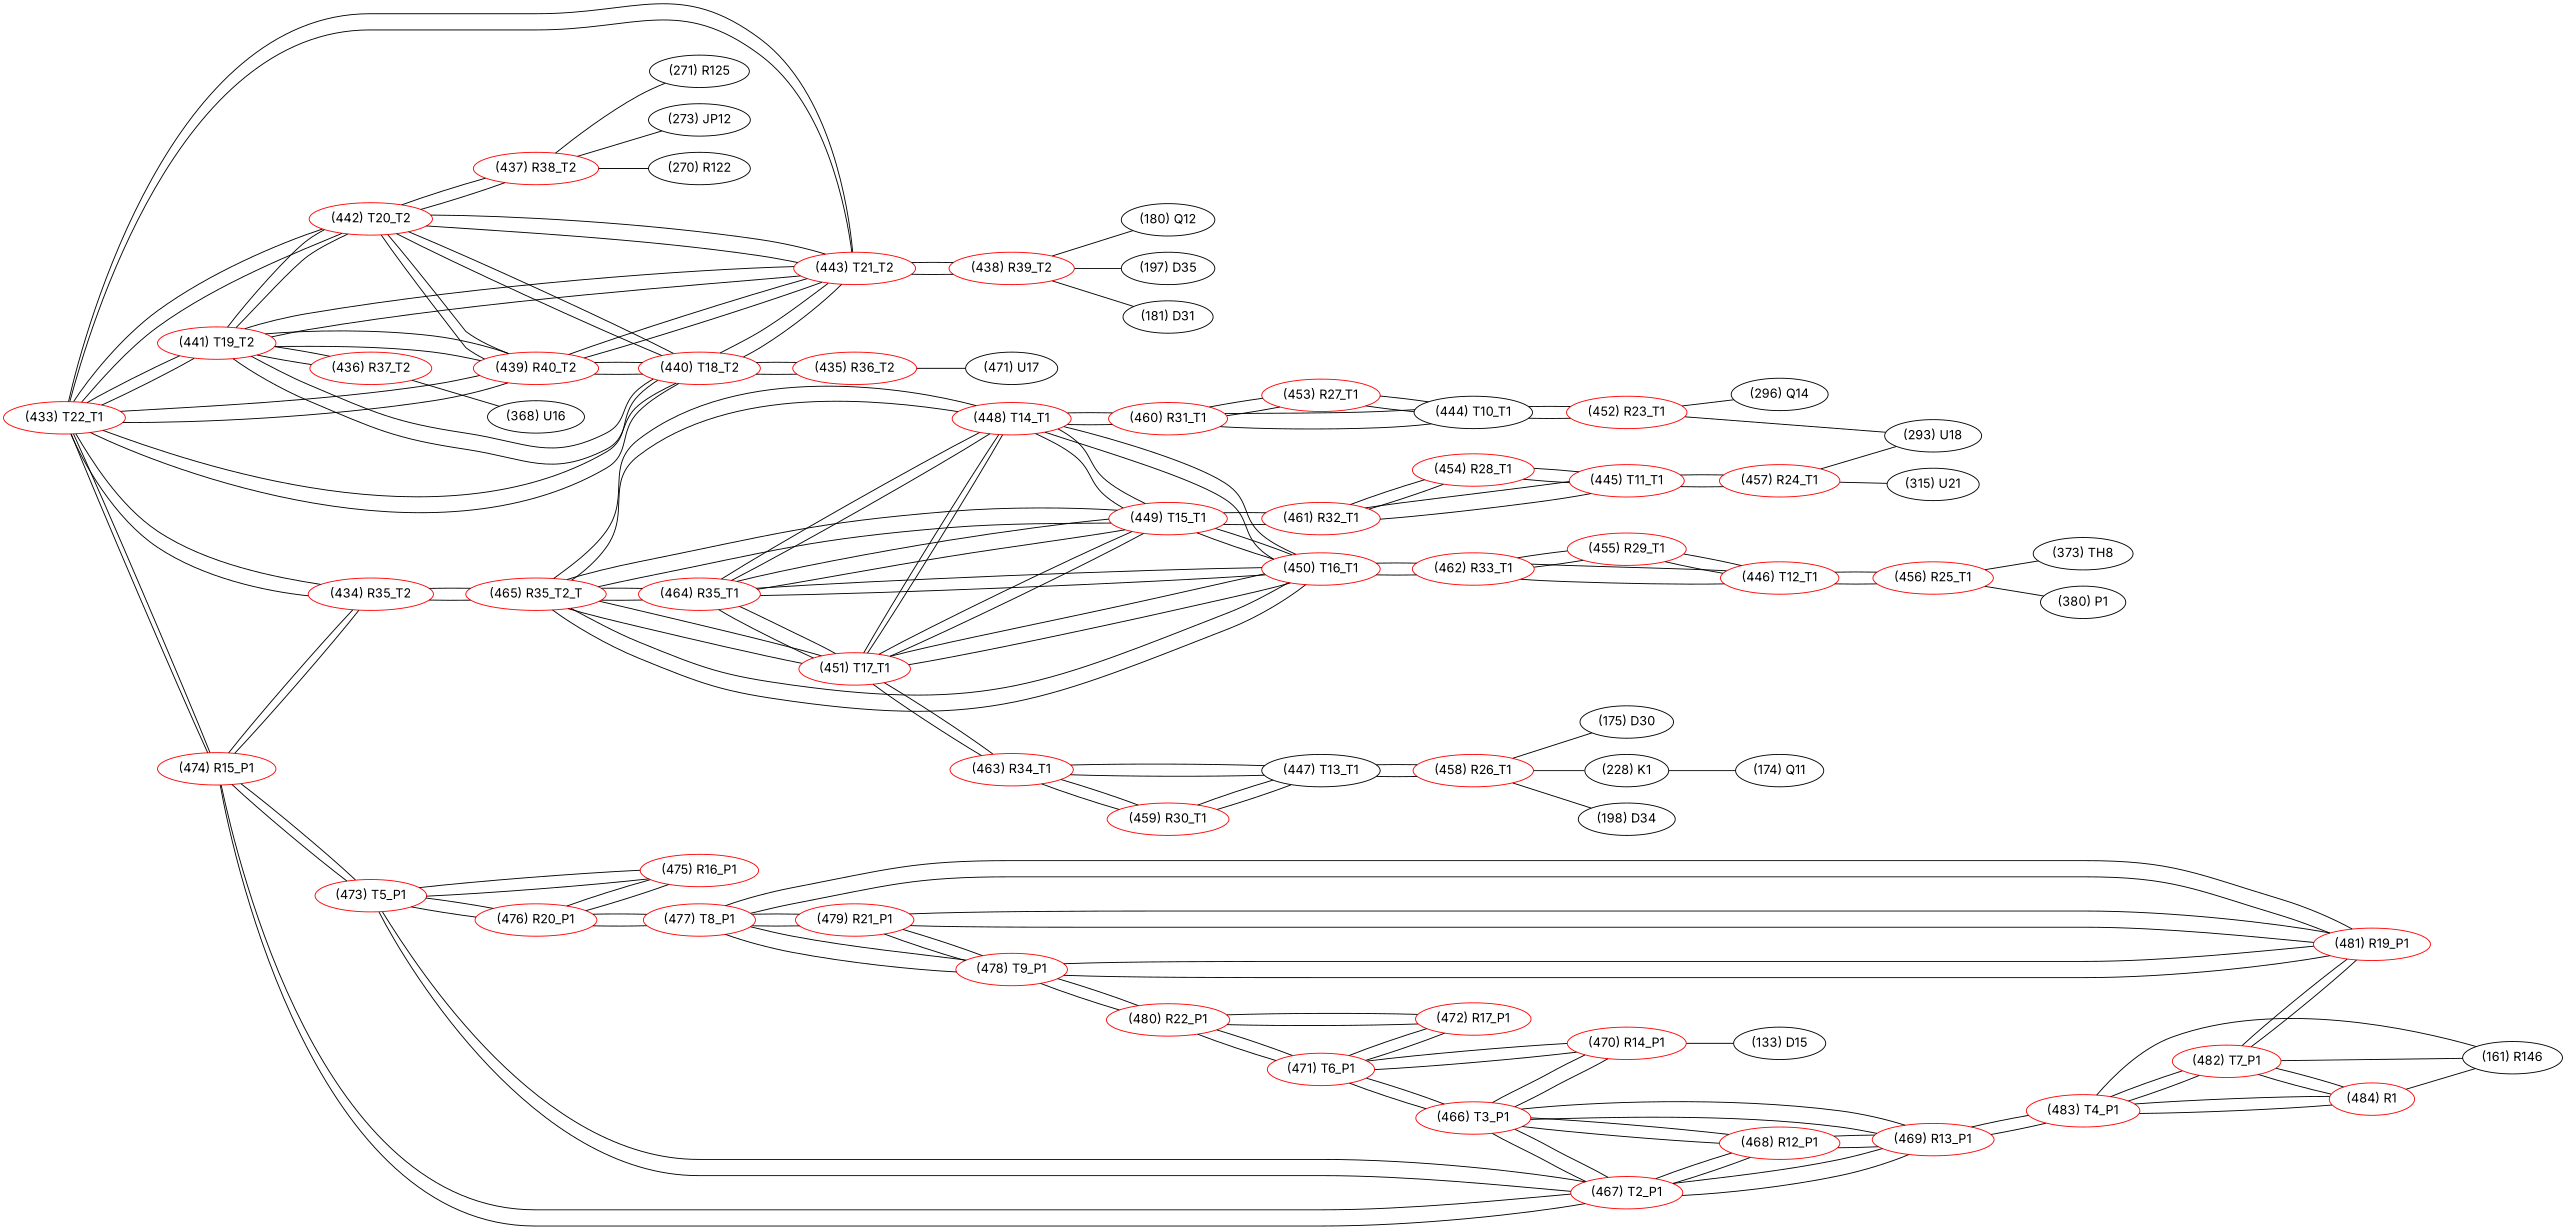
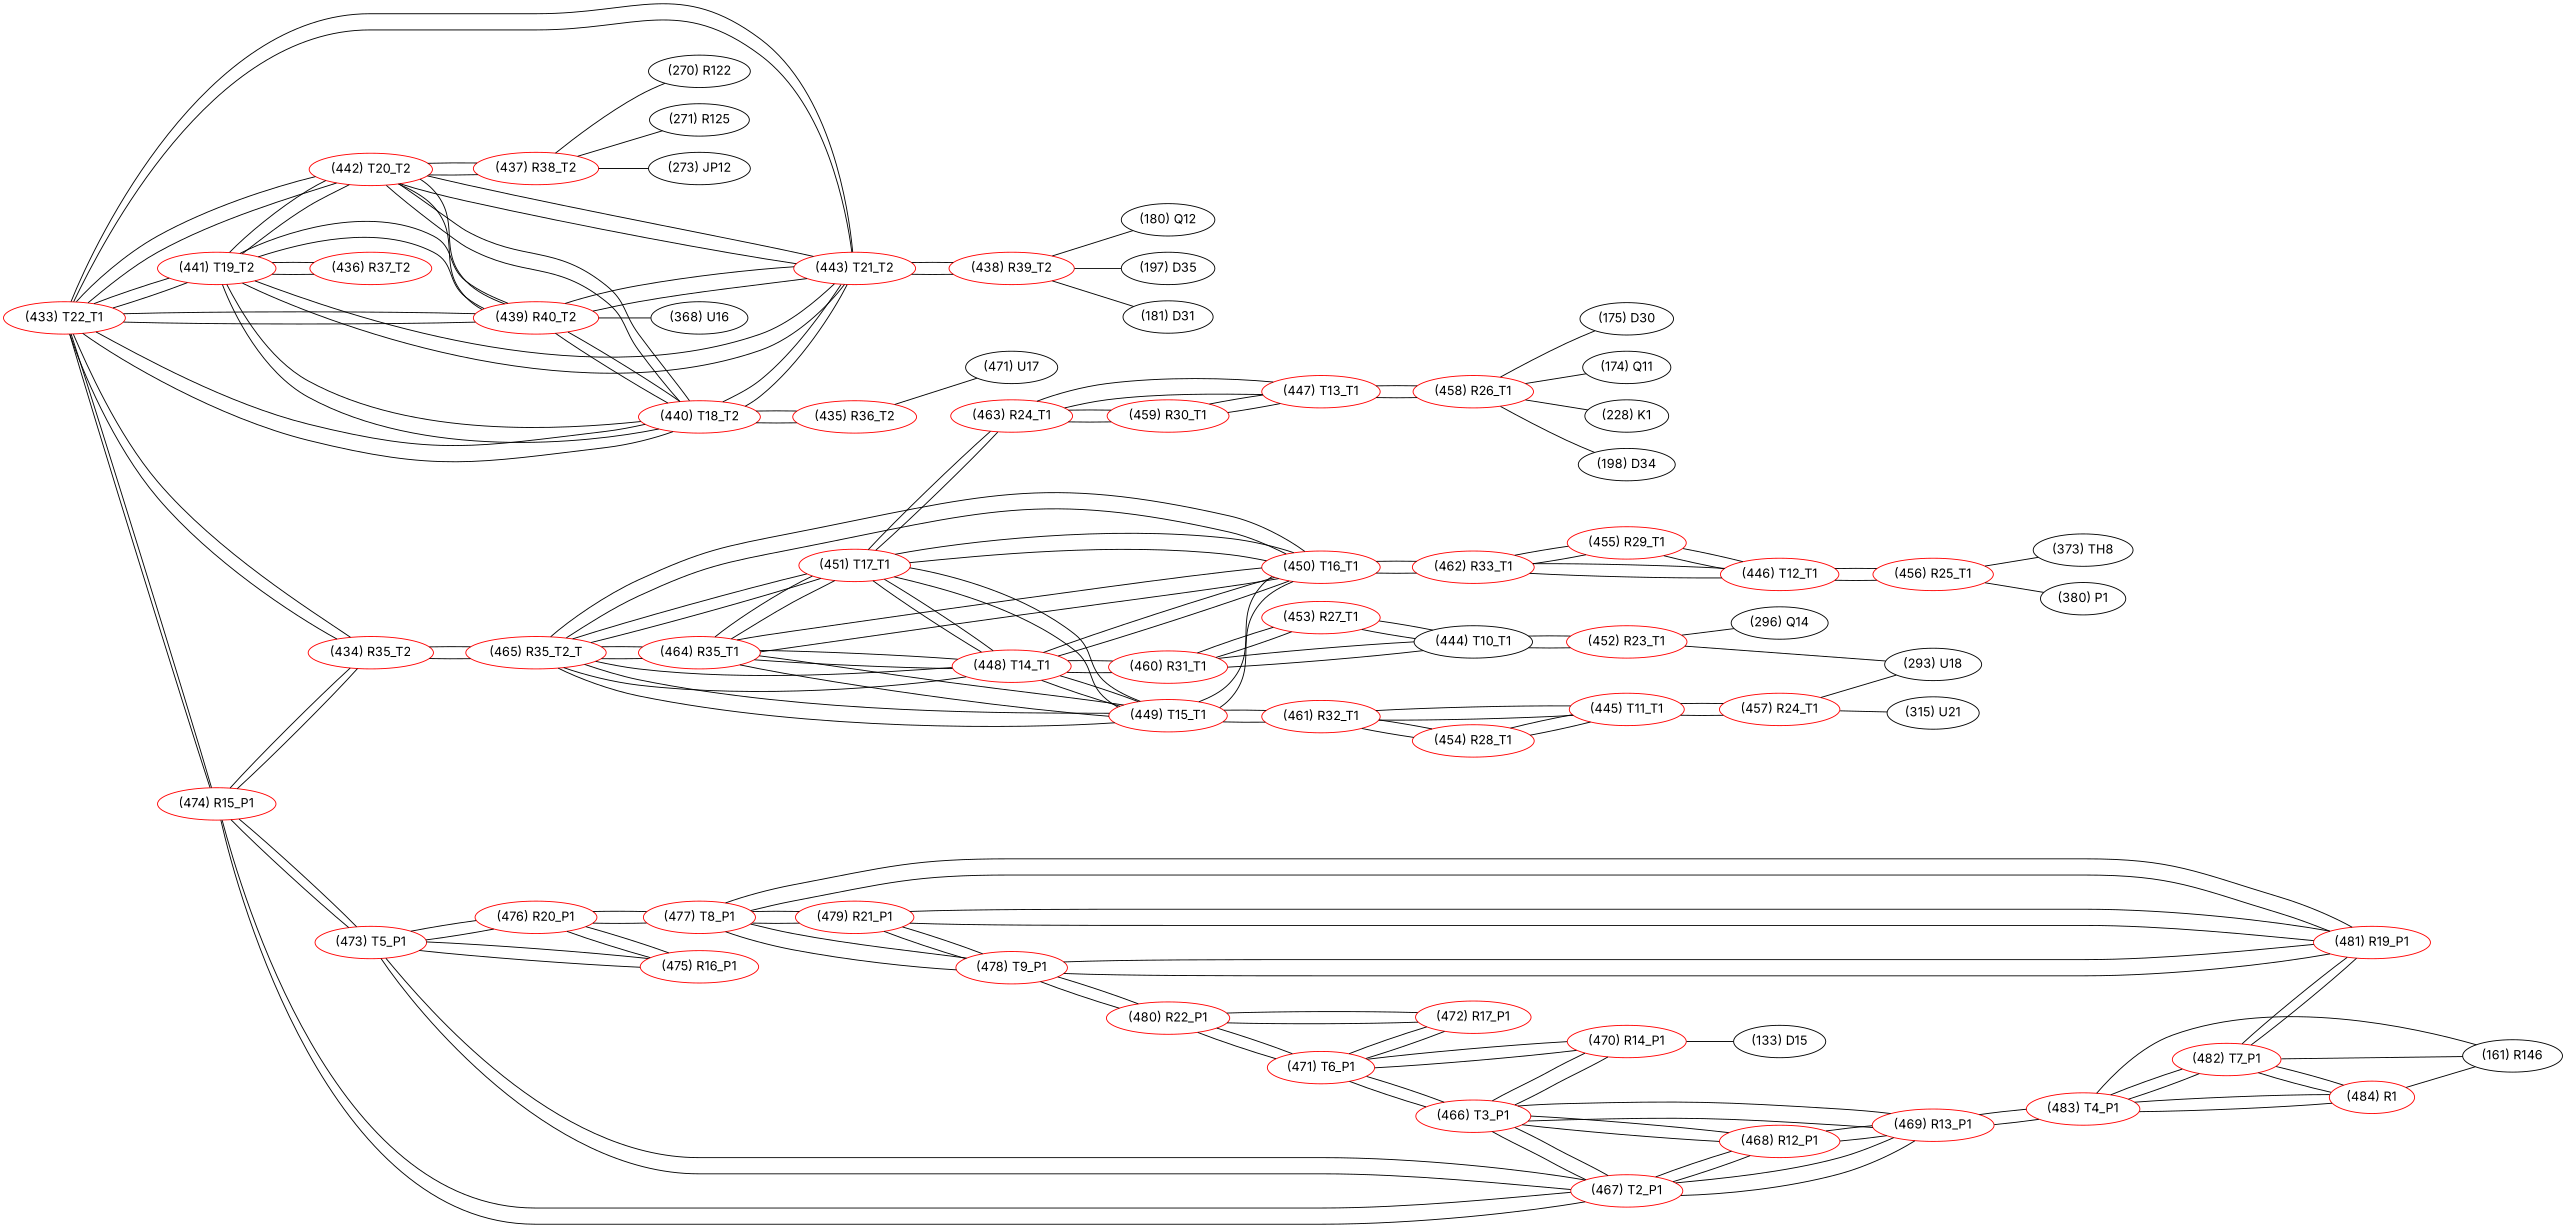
  graph {
    fontname=Inter
    rankdir=LR
    node [color=red fontname=Inter]
    edge [fontname=Inter]
    n1 [label="(433) T22_T1"]
    n2 [label="(441) T19_T2"]
    n3 [label="(442) T20_T2"]
    n4 [label="(443) T21_T2"]
    n5 [label="(440) T18_T2"]
    n6 [label="(439) R40_T2"]
    n7 [label="(474) R15_P1"]
    n8 [label="(434) R35_T2"]
    n9 [label="(436) R37_T2"]
    n10 [label="(437) R38_T2"]
    n11 [label="(438) R39_T2"]
    n12 [label="(435) R36_T2"]
    n13 [label="(467) T2_P1"]
    n14 [label="(473) T5_P1"]
    n15 [label="(465) R35_T2_T"]
    n16 [label="(368) U16" color=""]
    n17 [label="(270) R122" color=""]
    n18 [label="(271) R125" color=""]
    n19 [label="(273) JP12" color=""]
    n20 [label="(181) D31" color=""]
    n21 [label="(180) Q12" color=""]
    n22 [label="(197) D35" color=""]
    n23 [label="(471) U17" color=""]
    n24 [label="(466) T3_P1"]
    n25 [label="(469) R13_P1"]
    n26 [label="(468) R12_P1"]
    n27 [label="(475) R16_P1"]
    n28 [label="(476) R20_P1"]
    n29 [label="(448) T14_T1"]
    n30 [label="(449) T15_T1"]
    n31 [label="(450) T16_T1"]
    n32 [label="(451) T17_T1"]
    n33 [label="(464) R35_T1"]
    n34 [label="(460) R31_T1"]
    n35 [label="(461) R32_T1"]
    n36 [label="(462) R33_T1"]
-   n37 [label="(463) R34_T1"]
+   n37 [label="(463) R24_T1"]
    n38 [color=black label="(444) T10_T1"]
    n39 [label="(452) R23_T1"]
    n40 [label="(453) R27_T1"]
    n41 [label="(293) U18" color=""]
    n42 [label="(296) Q14" color=""]
    n43 [label="(445) T11_T1"]
    n44 [label="(457) R24_T1"]
    n45 [label="(454) R28_T1"]
    n46 [label="(315) U21" color=""]
    n47 [label="(446) T12_T1"]
    n48 [label="(455) R29_T1"]
    n49 [label="(456) R25_T1"]
    n50 [label="(373) TH8" color=""]
    n51 [label="(380) P1" color=""]
-   n52 [color=black label="(447) T13_T1"]
+   n52 [label="(447) T13_T1"]
    n53 [label="(459) R30_T1"]
    n54 [label="(458) R26_T1"]
    n55 [label="(198) D34" color=""]
    n56 [label="(175) D30" color=""]
    n57 [label="(174) Q11" color=""]
    n58 [label="(228) K1" color=""]
    n59 [label="(470) R14_P1"]
    n60 [label="(471) T6_P1"]
    n61 [label="(133) D15" color=""]
    n62 [label="(480) R22_P1"]
    n63 [label="(472) R17_P1"]
    n64 [label="(483) T4_P1"]
    n65 [label="(478) T9_P1"]
    n66 [label="(482) T7_P1"]
    n67 [label="(484) R1"]
    n68 [label="(161) R146" color=""]
    n69 [label="(477) T8_P1"]
    n70 [label="(481) R19_P1"]
    n71 [label="(479) R21_P1"]
    n1 -- n2
    n1 -- n3
    n1 -- n4
    n1 -- n5
    n1 -- n6
    n1 -- n7
    n1 -- n8
    n2 -- n1
    n2 -- n3
    n2 -- n4
    n2 -- n5
    n2 -- n6
    n2 -- n9
    n3 -- n1
    n3 -- n2
    n3 -- n4
    n3 -- n5
    n3 -- n6
    n3 -- n10
    n4 -- n1
    n4 -- n2
    n4 -- n3
    n4 -- n5
    n4 -- n6
    n4 -- n11
    n5 -- n1
    n5 -- n2
    n5 -- n3
    n5 -- n4
    n5 -- n6
    n5 -- n12
    n6 -- n1
    n6 -- n2
    n6 -- n3
    n6 -- n4
    n6 -- n5
    n7 -- n1
    n7 -- n8
    n7 -- n13
    n7 -- n14
    n8 -- n1
    n8 -- n7
    n8 -- n15
    n9 -- n2
-   n9 -- n16
+   n6 -- n16
    n10 -- n3
    n10 -- n17
    n10 -- n18
    n10 -- n19
    n11 -- n4
    n11 -- n20
    n11 -- n21
    n11 -- n22
    n12 -- n5
    n12 -- n23
    n13 -- n7
    n13 -- n14
    n13 -- n24
    n13 -- n25
    n13 -- n26
    n14 -- n7
    n14 -- n13
    n14 -- n27
    n14 -- n28
    n15 -- n8
    n15 -- n29
    n15 -- n30
    n15 -- n31
    n15 -- n32
    n15 -- n33
    n24 -- n13
    n24 -- n25
    n24 -- n26
    n24 -- n59
    n24 -- n60
    n25 -- n13
    n25 -- n24
    n25 -- n26
    n25 -- n64
    n26 -- n13
    n26 -- n24
    n26 -- n25
    n27 -- n14
    n27 -- n28
    n28 -- n14
    n28 -- n27
    n28 -- n69
    n29 -- n15
    n29 -- n30
    n29 -- n31
    n29 -- n32
    n29 -- n33
    n29 -- n34
    n30 -- n15
    n30 -- n29
    n30 -- n31
    n30 -- n32
    n30 -- n33
    n30 -- n35
    n31 -- n15
    n31 -- n29
    n31 -- n30
    n31 -- n32
    n31 -- n33
    n31 -- n36
    n32 -- n15
    n32 -- n29
    n32 -- n30
    n32 -- n31
    n32 -- n33
    n32 -- n37
    n33 -- n15
    n33 -- n29
    n33 -- n30
    n33 -- n31
    n33 -- n32
    n34 -- n29
    n34 -- n38
    n34 -- n40
    n35 -- n30
    n35 -- n43
    n35 -- n45
    n36 -- n31
    n36 -- n47
    n36 -- n48
    n37 -- n32
    n37 -- n52
    n37 -- n53
    n38 -- n34
    n38 -- n39
    n38 -- n40
    n39 -- n38
    n39 -- n41
    n39 -- n42
    n40 -- n34
    n40 -- n38
    n43 -- n35
    n43 -- n44
    n43 -- n45
    n44 -- n41
    n44 -- n43
    n44 -- n46
    n45 -- n35
    n45 -- n43
    n47 -- n36
    n47 -- n48
    n47 -- n49
    n48 -- n36
    n48 -- n47
    n49 -- n47
    n49 -- n50
    n49 -- n51
    n52 -- n37
    n52 -- n53
    n52 -- n54
    n53 -- n37
    n53 -- n52
    n54 -- n52
    n54 -- n55
    n54 -- n56
-   n58 -- n57
+   n54 -- n57
    n54 -- n58
    n59 -- n24
    n59 -- n60
    n59 -- n61
    n60 -- n24
    n60 -- n59
    n60 -- n62
    n60 -- n63
    n62 -- n60
    n62 -- n63
    n62 -- n65
    n63 -- n60
    n63 -- n62
    n64 -- n25
    n64 -- n66
    n64 -- n67
    n64 -- n68
    n65 -- n62
    n65 -- n69
    n65 -- n70
    n65 -- n71
    n66 -- n64
    n66 -- n67
    n66 -- n68
    n66 -- n70
    n67 -- n64
    n67 -- n66
    n67 -- n68
    n69 -- n28
    n69 -- n65
    n69 -- n70
    n69 -- n71
    n70 -- n65
    n70 -- n66
    n70 -- n69
    n70 -- n71
    n71 -- n65
    n71 -- n69
    n71 -- n70
  }
